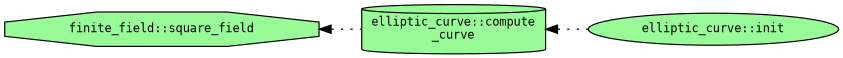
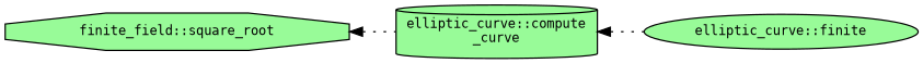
  digraph {
    fontname="DejaVu Sans Mono"
    rankdir=LR
    node [color=black fillcolor=palegreen fontname="DejaVu Sans Mono" fontsize=10 style=filled]
    edge [color=black dir=back fontname="DejaVu Sans Mono" fontsize=10 labelfontname=Helvetica labelfontsize=10 style=dotted]
-   n1 [fontcolor=black height=0.2 label="finite_field::square_field" shape=octagon width=0.4]
+   n1 [fontcolor=black height=0.2 label="finite_field::square_root" shape=octagon width=0.4]
    n2 [height=0.2 label="elliptic_curve::compute\l_curve" shape=cylinder width=0.4]
-   n3 [height=0.2 label="elliptic_curve::init" shape=ellipse width=0.4]
+   n3 [height=0.2 label="elliptic_curve::finite" shape=ellipse width=0.4]
    n1 -> n2
    n2 -> n3
  }
